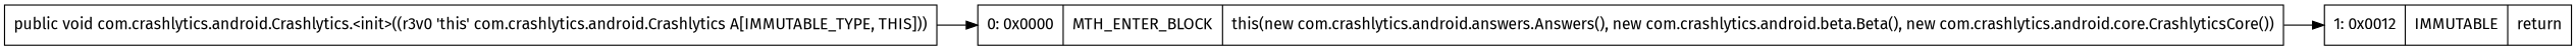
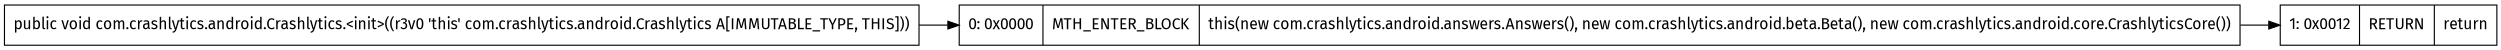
  digraph {
    rankdir=LR
    fontname="Fira Sans"
    node [shape=record fontname="Fira Sans"]
    edge [fontname="Fira Sans"]
    n1 [label="{0\:\ 0x0000|MTH_ENTER_BLOCK\l|this(new com.crashlytics.android.answers.Answers(), new com.crashlytics.android.beta.Beta(), new com.crashlytics.android.core.CrashlyticsCore())\l}"]
-   n2 [label="{1\:\ 0x0012|IMMUTABLE\l|return\l}"]
+   n2 [label="{1\:\ 0x0012|RETURN\l|return\l}"]
    n3 [label="{public void com.crashlytics.android.Crashlytics.\<init\>((r3v0 'this' com.crashlytics.android.Crashlytics A[IMMUTABLE_TYPE, THIS])) }"]
    n1 -> n2
    n3 -> n1
  }
